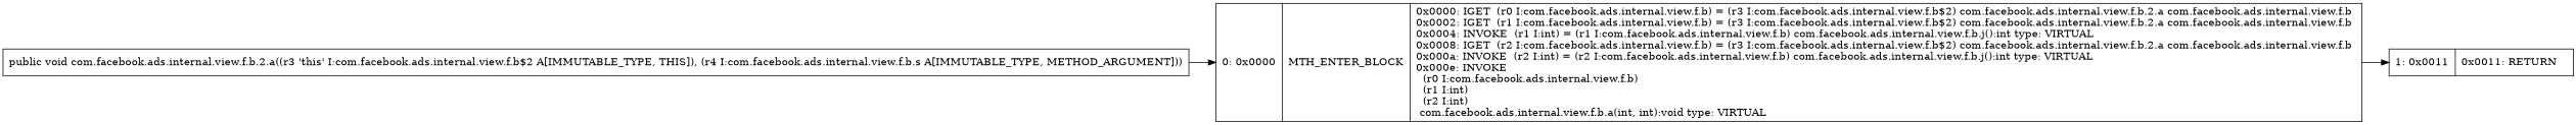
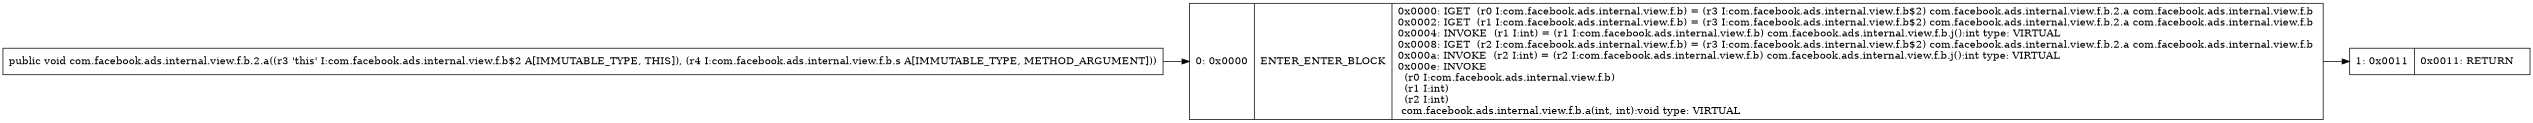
  digraph {
    rankdir=LR
    node [shape=record]
-   n1 [label="{0\:\ 0x0000|MTH_ENTER_BLOCK\l|0x0000: IGET  (r0 I:com.facebook.ads.internal.view.f.b) = (r3 I:com.facebook.ads.internal.view.f.b$2) com.facebook.ads.internal.view.f.b.2.a com.facebook.ads.internal.view.f.b \l0x0002: IGET  (r1 I:com.facebook.ads.internal.view.f.b) = (r3 I:com.facebook.ads.internal.view.f.b$2) com.facebook.ads.internal.view.f.b.2.a com.facebook.ads.internal.view.f.b \l0x0004: INVOKE  (r1 I:int) = (r1 I:com.facebook.ads.internal.view.f.b) com.facebook.ads.internal.view.f.b.j():int type: VIRTUAL \l0x0008: IGET  (r2 I:com.facebook.ads.internal.view.f.b) = (r3 I:com.facebook.ads.internal.view.f.b$2) com.facebook.ads.internal.view.f.b.2.a com.facebook.ads.internal.view.f.b \l0x000a: INVOKE  (r2 I:int) = (r2 I:com.facebook.ads.internal.view.f.b) com.facebook.ads.internal.view.f.b.j():int type: VIRTUAL \l0x000e: INVOKE  \l  (r0 I:com.facebook.ads.internal.view.f.b)\l  (r1 I:int)\l  (r2 I:int)\l com.facebook.ads.internal.view.f.b.a(int, int):void type: VIRTUAL \l}"]
+   n1 [label="{0\:\ 0x0000|ENTER_ENTER_BLOCK\l|0x0000: IGET  (r0 I:com.facebook.ads.internal.view.f.b) = (r3 I:com.facebook.ads.internal.view.f.b$2) com.facebook.ads.internal.view.f.b.2.a com.facebook.ads.internal.view.f.b \l0x0002: IGET  (r1 I:com.facebook.ads.internal.view.f.b) = (r3 I:com.facebook.ads.internal.view.f.b$2) com.facebook.ads.internal.view.f.b.2.a com.facebook.ads.internal.view.f.b \l0x0004: INVOKE  (r1 I:int) = (r1 I:com.facebook.ads.internal.view.f.b) com.facebook.ads.internal.view.f.b.j():int type: VIRTUAL \l0x0008: IGET  (r2 I:com.facebook.ads.internal.view.f.b) = (r3 I:com.facebook.ads.internal.view.f.b$2) com.facebook.ads.internal.view.f.b.2.a com.facebook.ads.internal.view.f.b \l0x000a: INVOKE  (r2 I:int) = (r2 I:com.facebook.ads.internal.view.f.b) com.facebook.ads.internal.view.f.b.j():int type: VIRTUAL \l0x000e: INVOKE  \l  (r0 I:com.facebook.ads.internal.view.f.b)\l  (r1 I:int)\l  (r2 I:int)\l com.facebook.ads.internal.view.f.b.a(int, int):void type: VIRTUAL \l}"]
    n2 [label="{1\:\ 0x0011|0x0011: RETURN   \l}"]
    n3 [label="{public void com.facebook.ads.internal.view.f.b.2.a((r3 'this' I:com.facebook.ads.internal.view.f.b$2 A[IMMUTABLE_TYPE, THIS]), (r4 I:com.facebook.ads.internal.view.f.b.s A[IMMUTABLE_TYPE, METHOD_ARGUMENT])) }"]
    n1 -> n2
    n3 -> n1
  }
